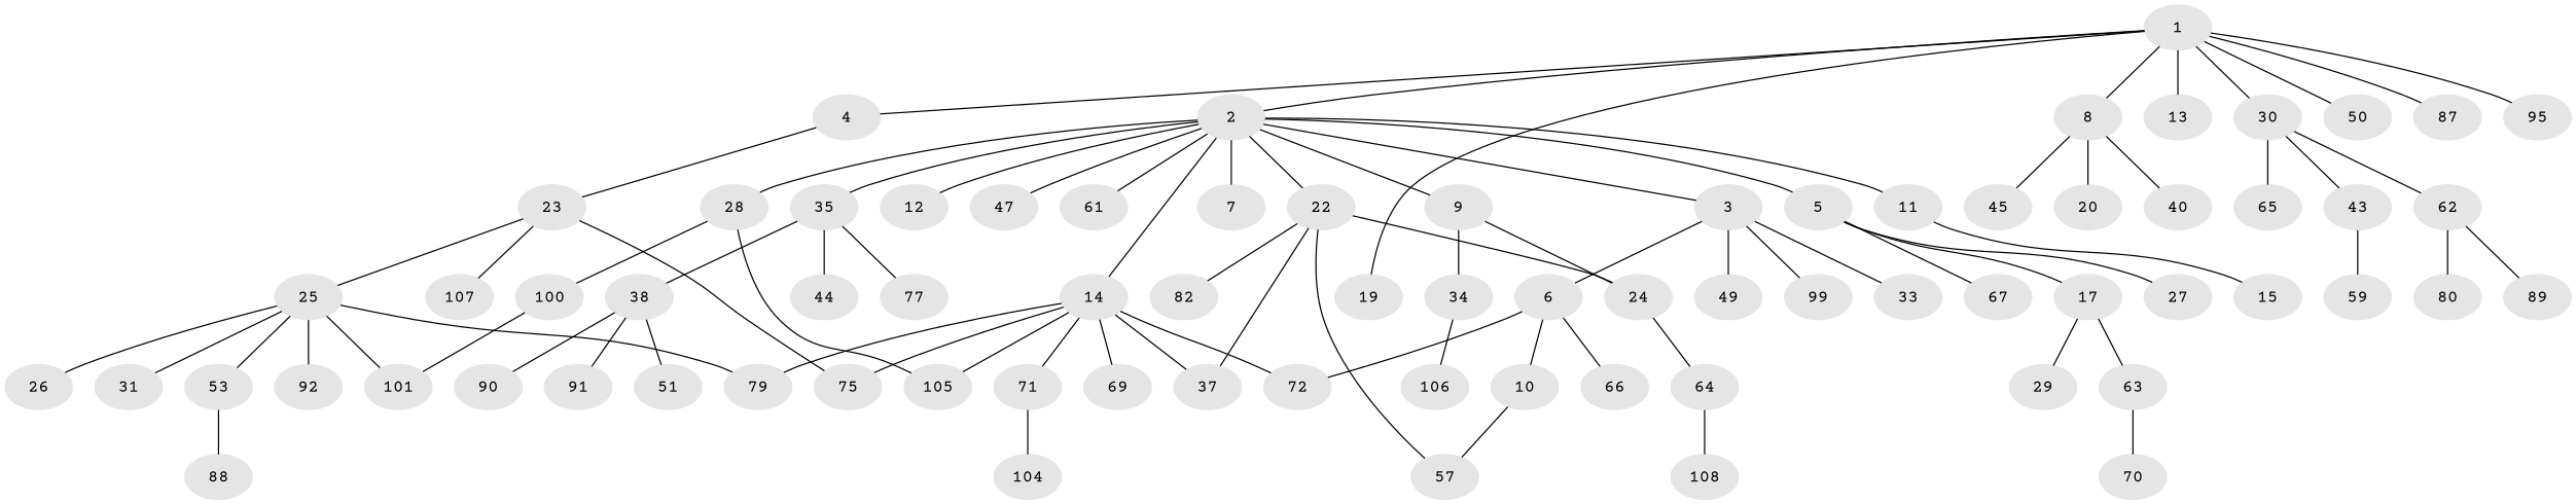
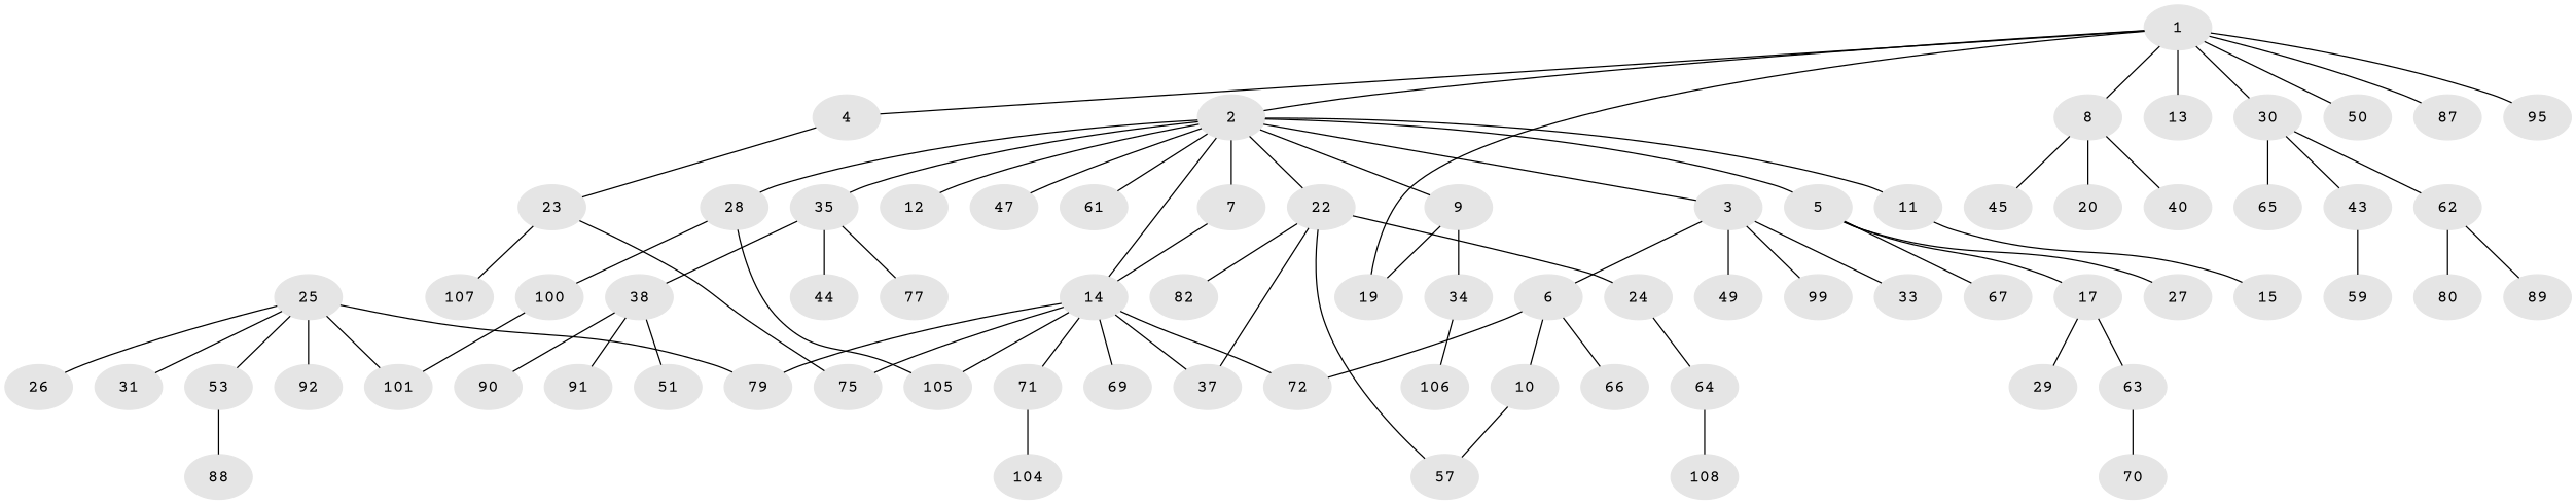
  graph {
    fontname="Courier Prime"
    node [color=gray90 fontname="Courier Prime" style=filled]
    edge [fontname="Courier Prime"]
    1 [super="+42"]
    2 [super="+16"]
    4 [super="+21"]
    8
    13
    19
    30 [super="+39"]
    50
    87
    95
    3 [super="+93"]
    5
    7
    9
    11 [super="+52"]
    12
    14 [super="+56"]
    22 [super="+36"]
    28 [super="+48"]
    35 [super="+84"]
    47
    61
    23 [super="+60"]
    20
    40 [super="+46"]
    45
    43
    62 [super="+81"]
    65
    6 [super="+18"]
    33
    49
    99
    17 [super="+78"]
    27 [super="+76"]
    67 [super="+83"]
    34 [super="+74"]
    15 [super="+86"]
    72 [super="+98"]
    37 [super="+54"]
    69
    71
    75 [super="+103"]
    79 [super="+85"]
    105
    57 [super="+94"]
    24 [super="+41"]
    82
    100
    29 [super="+68"]
    38 [super="+102"]
    44 [super="+55"]
    77
    10 [super="+58"]
    66 [super="+97"]
    25 [super="+32"]
    107
    63
    106
    104
    70
    64
    26
    31 [super="+73"]
    53
    92
    101
    108
    88
    59 [super="+96"]
    80
    89
    51
    90
    91
    1 -- 2
    1 -- 4
    1 -- 8
    1 -- 13
    1 -- 19
    1 -- 30
    1 -- 50
    1 -- 87
    1 -- 95
    2 -- 3
    2 -- 5
    2 -- 7
    2 -- 9
    2 -- 11
    2 -- 12
    2 -- 14
    2 -- 22
    2 -- 28
    2 -- 35
    2 -- 47
    2 -- 61
    4 -- 23
    8 -- 20
    8 -- 40
    8 -- 45
    30 -- 43
    30 -- 62
    30 -- 65
    3 -- 6
    3 -- 33
    3 -- 49
    3 -- 99
    5 -- 17
    5 -- 27
    5 -- 67
-   9 -- 24
+   7 -- 14
+   9 -- 19
    9 -- 34
    11 -- 15
    14 -- 72
    14 -- 37
    14 -- 69
    14 -- 71
    14 -- 75
    14 -- 79
    14 -- 105
    22 -- 37
    22 -- 57
    22 -- 24
    22 -- 82
    28 -- 105
    28 -- 100
    35 -- 38
    35 -- 44
    35 -- 77
    23 -- 75
-   23 -- 25
    23 -- 107
    43 -- 59
    62 -- 80
    62 -- 89
    6 -- 72
    6 -- 10
    6 -- 66
    17 -- 29
    17 -- 63
    34 -- 106
    71 -- 104
    24 -- 64
    100 -- 101
    38 -- 51
    38 -- 90
    38 -- 91
    10 -- 57
    25 -- 79
    25 -- 26
    25 -- 31
    25 -- 53
    25 -- 92
    25 -- 101
    63 -- 70
    64 -- 108
    53 -- 88
  }
